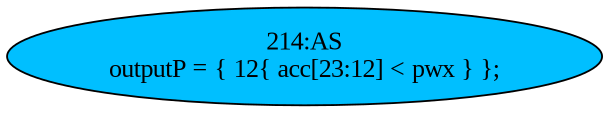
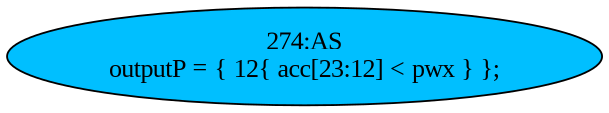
  strict digraph {
    fontname="Liberation Serif"
-   n1 [ast="<pyverilog.vparser.ast.Assign object at 0x7f5d489c5510>" def_var="['outputP']" fillcolor=deepskyblue label="214:AS\noutputP = { 12{ acc[23:12] < pwx } };" statements="[]" style=filled typ=Assign use_var="['acc', 'pwx']" fontname="Liberation Serif"]
+   n1 [ast="<pyverilog.vparser.ast.Assign object at 0x7f5d489c5510>" def_var="['outputP']" fillcolor=deepskyblue label="274:AS\noutputP = { 12{ acc[23:12] < pwx } };" statements="[]" style=filled typ=Assign use_var="['acc', 'pwx']" fontname="Liberation Serif"]
  }
